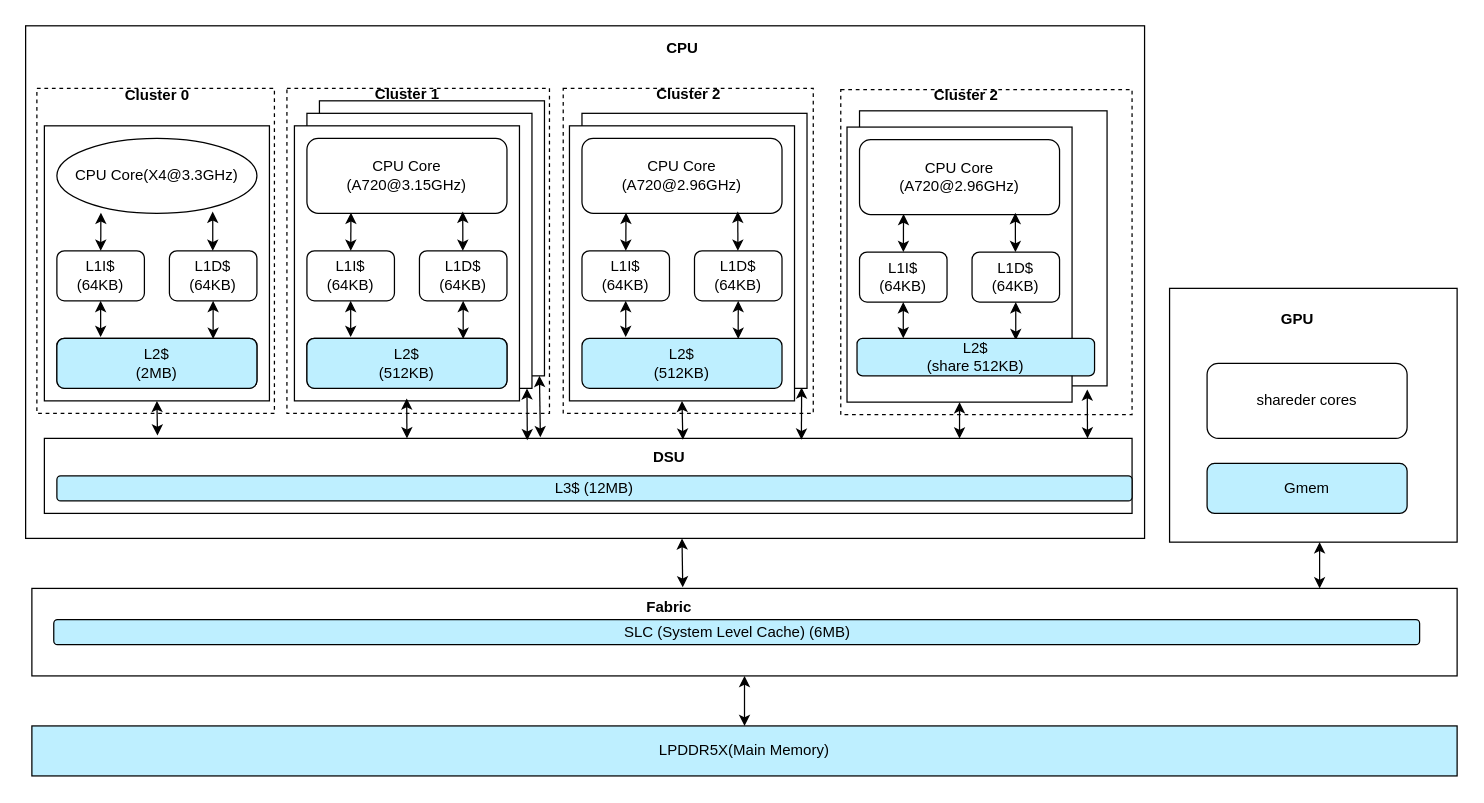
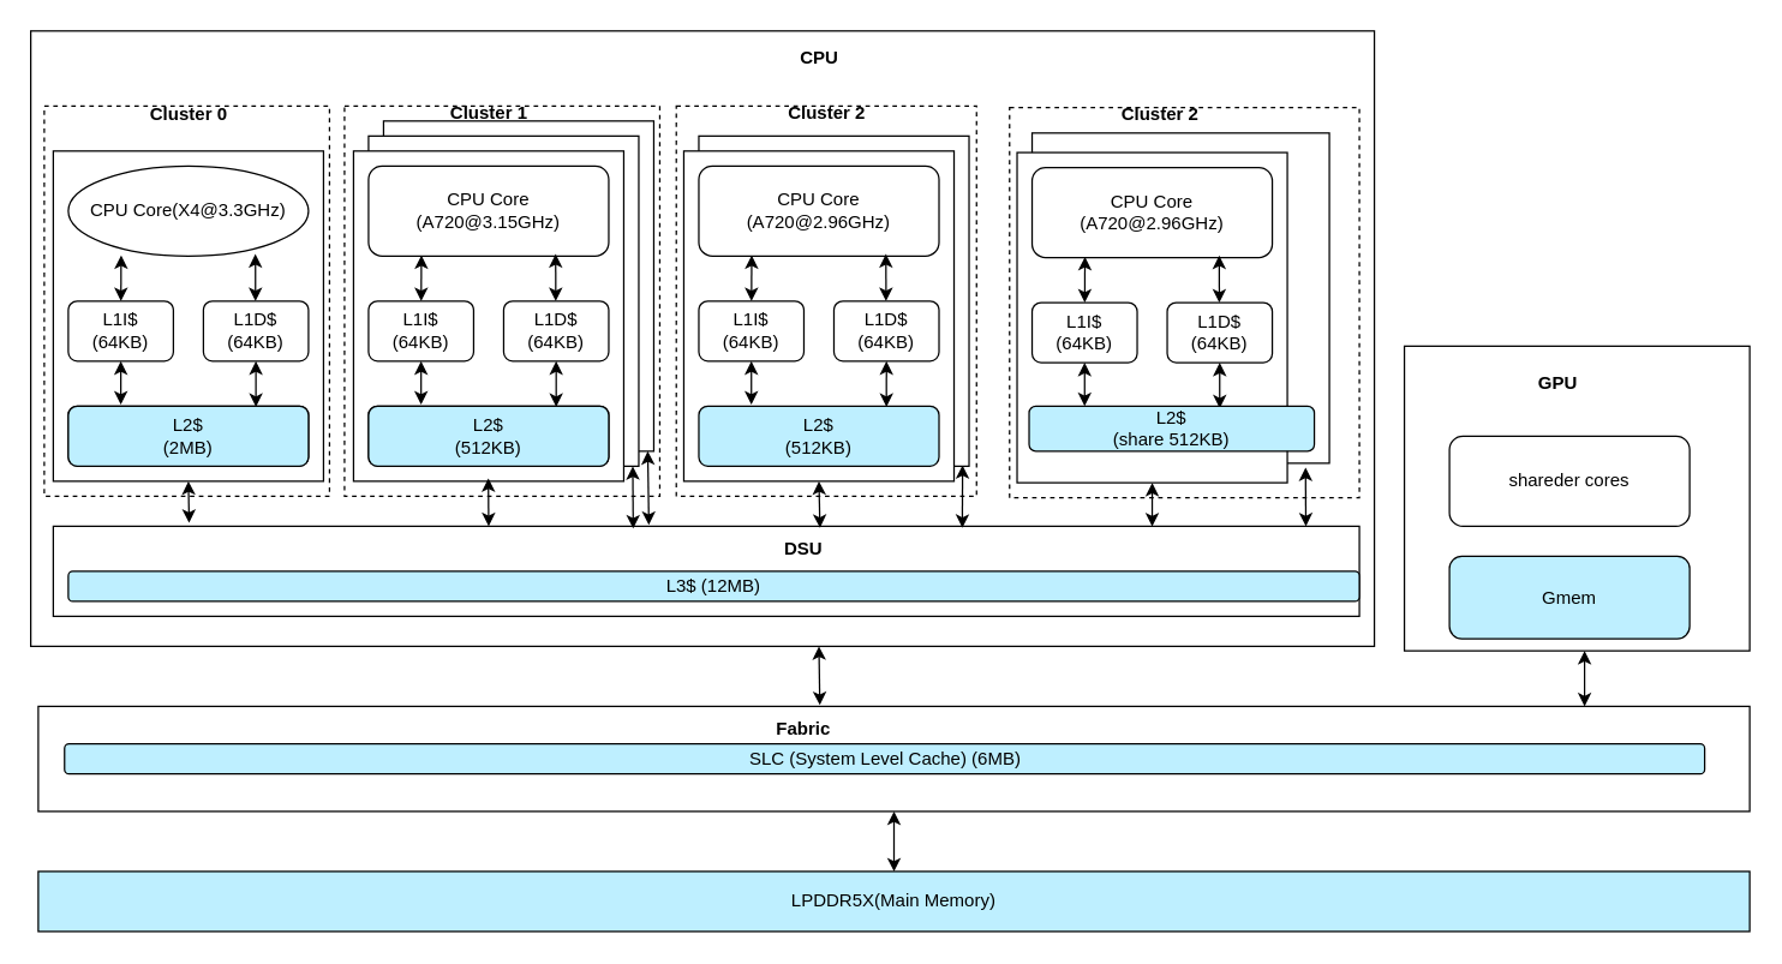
  <mxCell id="0" />
  <mxCell id="1" parent="0" />
  <mxCell id="2" value="" style="rounded=0;whiteSpace=wrap;html=1;" vertex="1" parent="1"><mxGeometry x="20" y="20" width="895" height="410" as="geometry" /></mxCell>
  <mxCell id="3" value="" style="rounded=0;whiteSpace=wrap;html=1;labelPosition=center;verticalLabelPosition=middle;align=center;verticalAlign=middle;" vertex="1" parent="1"><mxGeometry x="35" y="350" width="870" height="60" as="geometry" /></mxCell>
  <mxCell id="4" value="" style="rounded=0;whiteSpace=wrap;html=1;" vertex="1" parent="1"><mxGeometry x="25" y="470" width="1140" height="70" as="geometry" /></mxCell>
  <mxCell id="5" value="LPDDR5X(Main Memory)" style="rounded=0;whiteSpace=wrap;html=1;fillColor=#beefff;" vertex="1" parent="1"><mxGeometry x="25" y="580" width="1140" height="40" as="geometry" /></mxCell>
  <mxCell id="6" value="L3$&amp;nbsp;&lt;span style=&quot;background-color: initial;&quot;&gt;(12MB)&lt;/span&gt;" style="rounded=1;whiteSpace=wrap;html=1;fillColor=#BEEFFF;" vertex="1" parent="1"><mxGeometry x="45" y="380" width="860" height="20" as="geometry" /></mxCell>
  <mxCell id="7" value="&lt;b&gt;DSU&lt;/b&gt;" style="text;html=1;strokeColor=none;fillColor=none;align=center;verticalAlign=middle;whiteSpace=wrap;rounded=0;" vertex="1" parent="1"><mxGeometry x="505" y="350" width="60" height="30" as="geometry" /></mxCell>
  <mxCell id="8" value="SLC (System Level Cache)&amp;nbsp;&lt;span style=&quot;background-color: initial;&quot;&gt;(6MB)&lt;/span&gt;" style="rounded=1;whiteSpace=wrap;html=1;fillColor=#BEEFFF;" vertex="1" parent="1"><mxGeometry x="42.5" y="495" width="1092.5" height="20" as="geometry" /></mxCell>
  <mxCell id="9" value="" style="rounded=0;whiteSpace=wrap;html=1;dashed=1;" vertex="1" parent="1"><mxGeometry x="450" y="70" width="200" height="260" as="geometry" /></mxCell>
  <mxCell id="10" value="&lt;b&gt;Cluster 2&lt;/b&gt;" style="text;html=1;strokeColor=none;fillColor=none;align=center;verticalAlign=middle;whiteSpace=wrap;rounded=0;" vertex="1" parent="1"><mxGeometry x="507.5" y="60" width="85" height="30" as="geometry" /></mxCell>
  <mxCell id="11" value="" style="rounded=0;whiteSpace=wrap;html=1;dashed=1;" vertex="1" parent="1"><mxGeometry x="229" y="70" width="210" height="260" as="geometry" /></mxCell>
  <mxCell id="12" value="" style="rounded=0;whiteSpace=wrap;html=1;dashed=1;" vertex="1" parent="1"><mxGeometry x="29" y="70" width="190" height="260" as="geometry" /></mxCell>
  <mxCell id="13" value="&lt;b&gt;Cluster 0&lt;/b&gt;" style="text;html=1;strokeColor=none;fillColor=none;align=center;verticalAlign=middle;whiteSpace=wrap;rounded=0;" vertex="1" parent="1"><mxGeometry x="82.5" y="61" width="85" height="30" as="geometry" /></mxCell>
  <mxCell id="14" value="" style="rounded=0;whiteSpace=wrap;html=1;" vertex="1" parent="1"><mxGeometry x="255" y="80" width="180" height="220" as="geometry" /></mxCell>
  <mxCell id="15" value="" style="rounded=0;whiteSpace=wrap;html=1;" vertex="1" parent="1"><mxGeometry x="245" y="90" width="180" height="220" as="geometry" /></mxCell>
  <mxCell id="16" value="" style="rounded=0;whiteSpace=wrap;html=1;" vertex="1" parent="1"><mxGeometry x="35" y="100" width="180" height="220" as="geometry" /></mxCell>
  <mxCell id="17" value="&lt;span style=&quot;background-color: initial;&quot;&gt;CPU Core(X4@3.3GHz)&lt;/span&gt;" style="ellipse;whiteSpace=wrap;html=1;" vertex="1" parent="1"><mxGeometry x="45" y="110" width="160" height="60" as="geometry" /></mxCell>
  <mxCell id="18" value="L1I$&lt;div&gt;(64KB)&lt;/div&gt;" style="rounded=1;whiteSpace=wrap;html=1;" vertex="1" parent="1"><mxGeometry x="45" y="200" width="70" height="40" as="geometry" /></mxCell>
  <mxCell id="19" value="L1D$&lt;div&gt;(64KB)&lt;/div&gt;" style="rounded=1;whiteSpace=wrap;html=1;" vertex="1" parent="1"><mxGeometry x="135" y="200" width="70" height="40" as="geometry" /></mxCell>
  <mxCell id="20" value="L2$&lt;div&gt;(2MB)&lt;/div&gt;" style="rounded=1;whiteSpace=wrap;html=1;" vertex="1" parent="1"><mxGeometry x="45" y="270" width="160" height="40" as="geometry" /></mxCell>
  <mxCell id="21" value="" style="endArrow=classic;startArrow=classic;html=1;rounded=0;entryX=0.22;entryY=0.992;entryDx=0;entryDy=0;entryPerimeter=0;" edge="1" parent="1" source="18" target="17"><mxGeometry width="50" height="50" relative="1" as="geometry"><mxPoint x="245" y="340" as="sourcePoint" /><mxPoint x="295" y="290" as="targetPoint" /></mxGeometry></mxCell>
  <mxCell id="22" value="" style="endArrow=classic;startArrow=classic;html=1;rounded=0;entryX=0.779;entryY=0.977;entryDx=0;entryDy=0;entryPerimeter=0;" edge="1" parent="1" target="17"><mxGeometry width="50" height="50" relative="1" as="geometry"><mxPoint x="169.71" y="200" as="sourcePoint" /><mxPoint x="169.71" y="170" as="targetPoint" /></mxGeometry></mxCell>
  <mxCell id="23" value="" style="endArrow=classic;startArrow=classic;html=1;rounded=0;" edge="1" parent="1" target="18"><mxGeometry width="50" height="50" relative="1" as="geometry"><mxPoint x="80" y="269" as="sourcePoint" /><mxPoint x="79.66" y="240" as="targetPoint" /></mxGeometry></mxCell>
  <mxCell id="24" value="" style="endArrow=classic;startArrow=classic;html=1;rounded=0;exitX=0.781;exitY=0.011;exitDx=0;exitDy=0;exitPerimeter=0;" edge="1" parent="1" source="20" target="19"><mxGeometry width="50" height="50" relative="1" as="geometry"><mxPoint x="169.86" y="269" as="sourcePoint" /><mxPoint x="169.86" y="240" as="targetPoint" /></mxGeometry></mxCell>
  <mxCell id="25" value="" style="rounded=0;whiteSpace=wrap;html=1;" vertex="1" parent="1"><mxGeometry x="235" y="100" width="180" height="220" as="geometry" /></mxCell>
  <mxCell id="26" value="CPU Core&lt;div&gt;(A720@3.15GHz)&lt;/div&gt;" style="rounded=1;whiteSpace=wrap;html=1;" vertex="1" parent="1"><mxGeometry x="245" y="110" width="160" height="60" as="geometry" /></mxCell>
  <mxCell id="27" value="L1I$&lt;div&gt;(64KB)&lt;/div&gt;" style="rounded=1;whiteSpace=wrap;html=1;" vertex="1" parent="1"><mxGeometry x="245" y="200" width="70" height="40" as="geometry" /></mxCell>
  <mxCell id="28" value="L1D$&lt;div&gt;(64KB)&lt;/div&gt;" style="rounded=1;whiteSpace=wrap;html=1;" vertex="1" parent="1"><mxGeometry x="335" y="200" width="70" height="40" as="geometry" /></mxCell>
  <mxCell id="29" value="L2$&lt;div&gt;(512KB)&lt;/div&gt;" style="rounded=1;whiteSpace=wrap;html=1;" vertex="1" parent="1"><mxGeometry x="245" y="270" width="160" height="40" as="geometry" /></mxCell>
  <mxCell id="30" value="" style="endArrow=classic;startArrow=classic;html=1;rounded=0;entryX=0.22;entryY=0.992;entryDx=0;entryDy=0;entryPerimeter=0;" edge="1" parent="1" source="27" target="26"><mxGeometry width="50" height="50" relative="1" as="geometry"><mxPoint x="445" y="340" as="sourcePoint" /><mxPoint x="495" y="290" as="targetPoint" /></mxGeometry></mxCell>
  <mxCell id="31" value="" style="endArrow=classic;startArrow=classic;html=1;rounded=0;entryX=0.779;entryY=0.977;entryDx=0;entryDy=0;entryPerimeter=0;" edge="1" parent="1" target="26"><mxGeometry width="50" height="50" relative="1" as="geometry"><mxPoint x="369.71" y="200" as="sourcePoint" /><mxPoint x="369.71" y="170" as="targetPoint" /></mxGeometry></mxCell>
  <mxCell id="32" value="" style="endArrow=classic;startArrow=classic;html=1;rounded=0;" edge="1" parent="1" target="27"><mxGeometry width="50" height="50" relative="1" as="geometry"><mxPoint x="280" y="269" as="sourcePoint" /><mxPoint x="279.66" y="240" as="targetPoint" /></mxGeometry></mxCell>
  <mxCell id="33" value="" style="endArrow=classic;startArrow=classic;html=1;rounded=0;exitX=0.781;exitY=0.011;exitDx=0;exitDy=0;exitPerimeter=0;" edge="1" parent="1" source="29" target="28"><mxGeometry width="50" height="50" relative="1" as="geometry"><mxPoint x="369.86" y="269" as="sourcePoint" /><mxPoint x="369.86" y="240" as="targetPoint" /></mxGeometry></mxCell>
  <mxCell id="34" value="" style="endArrow=classic;startArrow=classic;html=1;rounded=0;exitX=0.104;exitY=-0.038;exitDx=0;exitDy=0;exitPerimeter=0;" edge="1" parent="1" source="3"><mxGeometry width="50" height="50" relative="1" as="geometry"><mxPoint x="125" y="342" as="sourcePoint" /><mxPoint x="125" y="320" as="targetPoint" /></mxGeometry></mxCell>
  <mxCell id="35" value="" style="endArrow=classic;startArrow=classic;html=1;rounded=0;" edge="1" parent="1"><mxGeometry width="50" height="50" relative="1" as="geometry"><mxPoint x="325" y="350" as="sourcePoint" /><mxPoint x="324.8" y="318" as="targetPoint" /></mxGeometry></mxCell>
  <mxCell id="36" value="" style="endArrow=classic;startArrow=classic;html=1;rounded=0;exitX=0.444;exitY=0.025;exitDx=0;exitDy=0;exitPerimeter=0;" edge="1" parent="1" source="3"><mxGeometry width="50" height="50" relative="1" as="geometry"><mxPoint x="355" y="350" as="sourcePoint" /><mxPoint x="421" y="310" as="targetPoint" /></mxGeometry></mxCell>
  <mxCell id="37" value="" style="endArrow=classic;startArrow=classic;html=1;rounded=0;exitX=0.456;exitY=-0.014;exitDx=0;exitDy=0;exitPerimeter=0;" edge="1" parent="1" source="3"><mxGeometry width="50" height="50" relative="1" as="geometry"><mxPoint x="375" y="350" as="sourcePoint" /><mxPoint x="431" y="300" as="targetPoint" /></mxGeometry></mxCell>
  <mxCell id="38" value="" style="endArrow=classic;startArrow=classic;html=1;rounded=0;entryX=0.5;entryY=1;entryDx=0;entryDy=0;exitX=0.587;exitY=0.017;exitDx=0;exitDy=0;exitPerimeter=0;" edge="1" parent="1" source="3" target="43"><mxGeometry width="50" height="50" relative="1" as="geometry"><mxPoint x="535" y="330" as="sourcePoint" /><mxPoint x="585" y="280" as="targetPoint" /></mxGeometry></mxCell>
  <mxCell id="39" value="" style="endArrow=classic;startArrow=classic;html=1;rounded=0;entryX=0.976;entryY=0.997;entryDx=0;entryDy=0;entryPerimeter=0;exitX=0.696;exitY=0.017;exitDx=0;exitDy=0;exitPerimeter=0;" edge="1" parent="1" source="3" target="42"><mxGeometry width="50" height="50" relative="1" as="geometry"><mxPoint x="735" y="400" as="sourcePoint" /><mxPoint x="785" y="350" as="targetPoint" /></mxGeometry></mxCell>
  <mxCell id="40" value="L2$&lt;div&gt;(2MB)&lt;/div&gt;" style="rounded=1;whiteSpace=wrap;html=1;fillColor=#BEEFFF;" vertex="1" parent="1"><mxGeometry x="45" y="270" width="160" height="40" as="geometry" /></mxCell>
  <mxCell id="41" value="L2$&lt;div&gt;(512KB)&lt;/div&gt;" style="rounded=1;whiteSpace=wrap;html=1;fillColor=#BEEFFF;" vertex="1" parent="1"><mxGeometry x="245" y="270" width="160" height="40" as="geometry" /></mxCell>
  <mxCell id="42" value="" style="rounded=0;whiteSpace=wrap;html=1;" vertex="1" parent="1"><mxGeometry x="465" y="90" width="180" height="220" as="geometry" /></mxCell>
  <mxCell id="43" value="" style="rounded=0;whiteSpace=wrap;html=1;" vertex="1" parent="1"><mxGeometry x="455" y="100" width="180" height="220" as="geometry" /></mxCell>
  <mxCell id="44" value="CPU Core&lt;div&gt;(A720@2.96GHz)&lt;/div&gt;" style="rounded=1;whiteSpace=wrap;html=1;fillColor=none;" vertex="1" parent="1"><mxGeometry x="465" y="110" width="160" height="60" as="geometry" /></mxCell>
  <mxCell id="45" value="L1I$&lt;div&gt;(64KB)&lt;/div&gt;" style="rounded=1;whiteSpace=wrap;html=1;" vertex="1" parent="1"><mxGeometry x="465" y="200" width="70" height="40" as="geometry" /></mxCell>
  <mxCell id="46" value="L1D$&lt;div&gt;(64KB)&lt;/div&gt;" style="rounded=1;whiteSpace=wrap;html=1;" vertex="1" parent="1"><mxGeometry x="555" y="200" width="70" height="40" as="geometry" /></mxCell>
  <mxCell id="47" value="L2$&lt;div&gt;(512KB)&lt;/div&gt;" style="rounded=1;whiteSpace=wrap;html=1;fillColor=#BEEFFF;" vertex="1" parent="1"><mxGeometry x="465" y="270" width="160" height="40" as="geometry" /></mxCell>
  <mxCell id="48" value="" style="endArrow=classic;startArrow=classic;html=1;rounded=0;entryX=0.22;entryY=0.992;entryDx=0;entryDy=0;entryPerimeter=0;" edge="1" parent="1" source="45" target="44"><mxGeometry width="50" height="50" relative="1" as="geometry"><mxPoint x="665" y="340" as="sourcePoint" /><mxPoint x="715" y="290" as="targetPoint" /></mxGeometry></mxCell>
  <mxCell id="49" value="" style="endArrow=classic;startArrow=classic;html=1;rounded=0;entryX=0.779;entryY=0.977;entryDx=0;entryDy=0;entryPerimeter=0;" edge="1" parent="1" target="44"><mxGeometry width="50" height="50" relative="1" as="geometry"><mxPoint x="589.71" y="200" as="sourcePoint" /><mxPoint x="589.71" y="170" as="targetPoint" /></mxGeometry></mxCell>
  <mxCell id="50" value="" style="endArrow=classic;startArrow=classic;html=1;rounded=0;" edge="1" parent="1" target="45"><mxGeometry width="50" height="50" relative="1" as="geometry"><mxPoint x="500" y="269" as="sourcePoint" /><mxPoint x="499.66" y="240" as="targetPoint" /></mxGeometry></mxCell>
  <mxCell id="51" value="" style="endArrow=classic;startArrow=classic;html=1;rounded=0;exitX=0.781;exitY=0.011;exitDx=0;exitDy=0;exitPerimeter=0;" edge="1" parent="1" source="47" target="46"><mxGeometry width="50" height="50" relative="1" as="geometry"><mxPoint x="589.86" y="269" as="sourcePoint" /><mxPoint x="589.86" y="240" as="targetPoint" /></mxGeometry></mxCell>
  <mxCell id="52" value="&lt;b&gt;Cluster 1&lt;/b&gt;" style="text;html=1;strokeColor=none;fillColor=none;align=center;verticalAlign=middle;whiteSpace=wrap;rounded=0;" vertex="1" parent="1"><mxGeometry x="282.5" y="60" width="85" height="30" as="geometry" /></mxCell>
  <mxCell id="53" value="&lt;b&gt;Fabric&lt;/b&gt;" style="text;html=1;strokeColor=none;fillColor=none;align=center;verticalAlign=middle;whiteSpace=wrap;rounded=0;" vertex="1" parent="1"><mxGeometry x="505" y="470" width="60" height="30" as="geometry" /></mxCell>
  <mxCell id="54" value="" style="endArrow=classic;startArrow=classic;html=1;rounded=0;exitX=0.677;exitY=-0.028;exitDx=0;exitDy=0;exitPerimeter=0;" edge="1" parent="1" source="53"><mxGeometry width="50" height="50" relative="1" as="geometry"><mxPoint x="495" y="480" as="sourcePoint" /><mxPoint x="545" y="430" as="targetPoint" /></mxGeometry></mxCell>
  <mxCell id="55" value="&lt;b&gt;CPU&lt;/b&gt;" style="text;html=1;strokeColor=none;fillColor=none;align=center;verticalAlign=middle;whiteSpace=wrap;rounded=0;" vertex="1" parent="1"><mxGeometry x="502.5" y="23" width="85" height="30" as="geometry" /></mxCell>
  <mxCell id="56" value="" style="rounded=0;whiteSpace=wrap;html=1;" vertex="1" parent="1"><mxGeometry x="935" y="230" width="230" height="203" as="geometry" /></mxCell>
  <mxCell id="57" value="&lt;b&gt;GPU&lt;/b&gt;" style="text;html=1;strokeColor=none;fillColor=none;align=center;verticalAlign=middle;whiteSpace=wrap;rounded=0;" vertex="1" parent="1"><mxGeometry x="995" y="250" width="85" height="10" as="geometry" /></mxCell>
  <mxCell id="58" value="shareder cores" style="rounded=1;whiteSpace=wrap;html=1;" vertex="1" parent="1"><mxGeometry x="965" y="290" width="160" height="60" as="geometry" /></mxCell>
- <mxCell id="59" value="Gmem" style="rounded=1;whiteSpace=wrap;html=1;fillColor=#BEEFFF;" vertex="1" parent="1"><mxGeometry x="965" y="370" width="160" height="40" as="geometry" /></mxCell>
+ <mxCell id="59" value="Gmem" style="rounded=1;whiteSpace=wrap;html=1;fillColor=#BEEFFF;" vertex="1" parent="1"><mxGeometry x="965" y="370" width="160" height="55" as="geometry" /></mxCell>
  <mxCell id="60" value="" style="endArrow=classic;startArrow=classic;html=1;rounded=0;" edge="1" parent="1"><mxGeometry width="50" height="50" relative="1" as="geometry"><mxPoint x="1055" y="470" as="sourcePoint" /><mxPoint x="1055" y="433" as="targetPoint" /></mxGeometry></mxCell>
  <mxCell id="61" value="" style="endArrow=classic;startArrow=classic;html=1;rounded=0;entryX=0.5;entryY=1;entryDx=0;entryDy=0;" edge="1" parent="1" source="5" target="4"><mxGeometry width="50" height="50" relative="1" as="geometry"><mxPoint x="600" y="590" as="sourcePoint" /><mxPoint x="650" y="540" as="targetPoint" /></mxGeometry></mxCell>
  <mxCell id="62" value="" style="rounded=0;whiteSpace=wrap;html=1;dashed=1;" vertex="1" parent="1"><mxGeometry x="672" y="71" width="233" height="260" as="geometry" /></mxCell>
  <mxCell id="63" value="&lt;b&gt;Cluster 2&lt;/b&gt;" style="text;html=1;strokeColor=none;fillColor=none;align=center;verticalAlign=middle;whiteSpace=wrap;rounded=0;" vertex="1" parent="1"><mxGeometry x="729.5" y="61" width="85" height="30" as="geometry" /></mxCell>
  <mxCell id="64" value="" style="endArrow=classic;startArrow=classic;html=1;rounded=0;entryX=0.5;entryY=1;entryDx=0;entryDy=0;exitX=0.51;exitY=-0.014;exitDx=0;exitDy=0;exitPerimeter=0;" edge="1" target="66" parent="1"><mxGeometry width="50" height="50" relative="1" as="geometry"><mxPoint x="767" y="350.16" as="sourcePoint" /><mxPoint x="807" y="281" as="targetPoint" /></mxGeometry></mxCell>
  <mxCell id="65" value="" style="rounded=0;whiteSpace=wrap;html=1;" vertex="1" parent="1"><mxGeometry x="687" y="88" width="198" height="220" as="geometry" /></mxCell>
  <mxCell id="66" value="" style="rounded=0;whiteSpace=wrap;html=1;" vertex="1" parent="1"><mxGeometry x="677" y="101" width="180" height="220" as="geometry" /></mxCell>
  <mxCell id="67" value="CPU Core&lt;div&gt;(A720@2.96GHz)&lt;/div&gt;" style="rounded=1;whiteSpace=wrap;html=1;fillColor=none;" vertex="1" parent="1"><mxGeometry x="687" y="111" width="160" height="60" as="geometry" /></mxCell>
  <mxCell id="68" value="L1I$&lt;div&gt;(64KB)&lt;/div&gt;" style="rounded=1;whiteSpace=wrap;html=1;" vertex="1" parent="1"><mxGeometry x="687" y="201" width="70" height="40" as="geometry" /></mxCell>
  <mxCell id="69" value="L1D$&lt;div&gt;(64KB)&lt;/div&gt;" style="rounded=1;whiteSpace=wrap;html=1;" vertex="1" parent="1"><mxGeometry x="777" y="201" width="70" height="40" as="geometry" /></mxCell>
  <mxCell id="70" value="" style="endArrow=classic;startArrow=classic;html=1;rounded=0;entryX=0.22;entryY=0.992;entryDx=0;entryDy=0;entryPerimeter=0;" edge="1" source="68" target="67" parent="1"><mxGeometry width="50" height="50" relative="1" as="geometry"><mxPoint x="887" y="341" as="sourcePoint" /><mxPoint x="937" y="291" as="targetPoint" /></mxGeometry></mxCell>
  <mxCell id="71" value="" style="endArrow=classic;startArrow=classic;html=1;rounded=0;entryX=0.779;entryY=0.977;entryDx=0;entryDy=0;entryPerimeter=0;" edge="1" target="67" parent="1"><mxGeometry width="50" height="50" relative="1" as="geometry"><mxPoint x="811.71" y="201" as="sourcePoint" /><mxPoint x="811.71" y="171" as="targetPoint" /></mxGeometry></mxCell>
  <mxCell id="72" value="" style="endArrow=classic;startArrow=classic;html=1;rounded=0;" edge="1" target="68" parent="1"><mxGeometry width="50" height="50" relative="1" as="geometry"><mxPoint x="722" y="270" as="sourcePoint" /><mxPoint x="721.66" y="241" as="targetPoint" /></mxGeometry></mxCell>
  <mxCell id="73" value="" style="endArrow=classic;startArrow=classic;html=1;rounded=0;exitX=0.781;exitY=0.011;exitDx=0;exitDy=0;exitPerimeter=0;" edge="1" target="69" parent="1"><mxGeometry width="50" height="50" relative="1" as="geometry"><mxPoint x="811.96" y="271.44" as="sourcePoint" /><mxPoint x="811.86" y="241" as="targetPoint" /></mxGeometry></mxCell>
  <mxCell id="74" value="L2$&lt;div&gt;(share 512KB)&lt;/div&gt;" style="rounded=1;whiteSpace=wrap;html=1;fillColor=#BEEFFF;" vertex="1" parent="1"><mxGeometry x="685" y="270" width="190" height="30" as="geometry" /></mxCell>
  <mxCell id="75" value="" style="endArrow=classic;startArrow=classic;html=1;rounded=0;entryX=0.92;entryY=1.013;entryDx=0;entryDy=0;entryPerimeter=0;exitX=0.949;exitY=0.805;exitDx=0;exitDy=0;exitPerimeter=0;" edge="1" parent="1" target="65" source="2"><mxGeometry width="50" height="50" relative="1" as="geometry"><mxPoint x="945" y="350" as="sourcePoint" /><mxPoint x="945" y="320" as="targetPoint" /></mxGeometry></mxCell>
